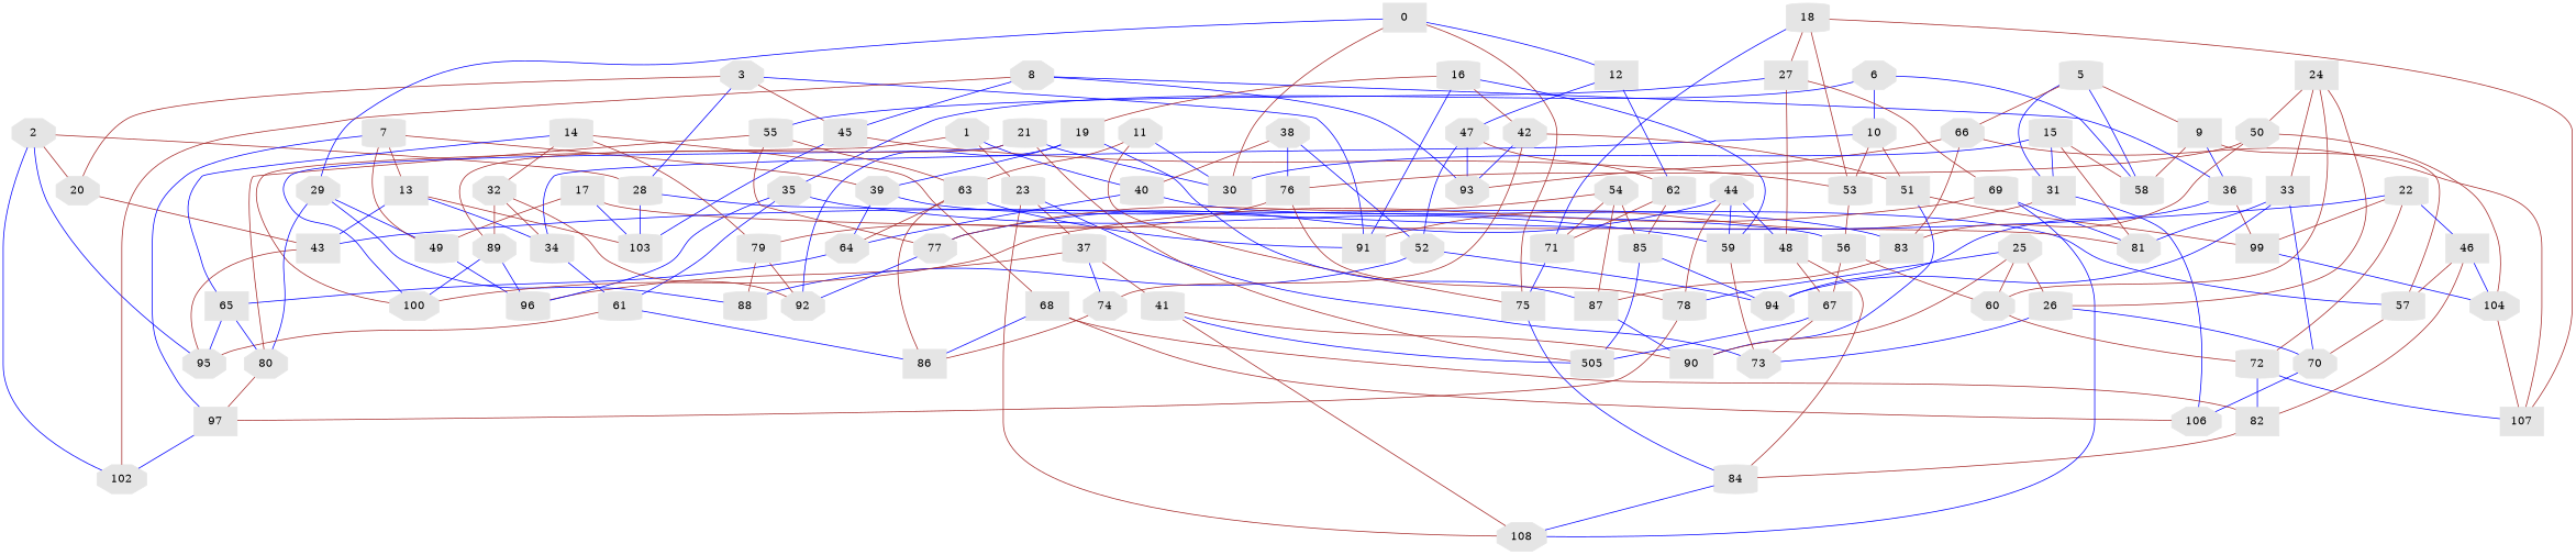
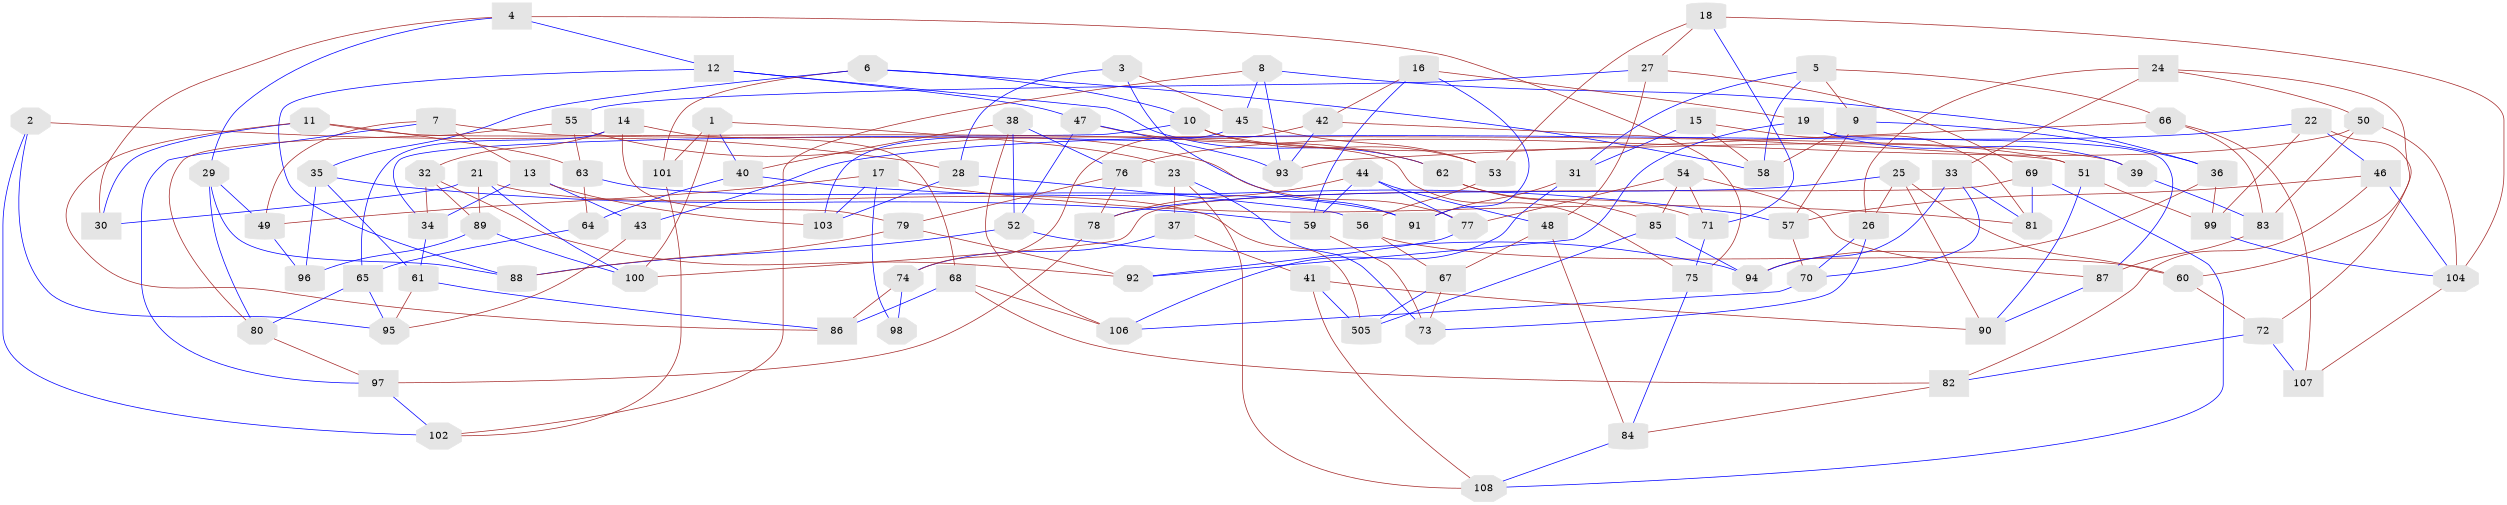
  graph {
    node [color=gray90 shape=octagon style=filled]
    edge [color=brown]
    23 [shape=cylinder]
    1
    40 [shape=cylinder]
    100
+   101 [shape=box]
    37 [shape=cylinder]
    73
    108
    57 [shape=cylinder]
    64
    102
    2
-   20
    28 [shape=cylinder]
    95
    43 [shape=box]
    103 [shape=cylinder]
    56 [shape=cylinder]
    3
    45 [shape=cylinder]
    91 [shape=box]
    53 [shape=cylinder]
-   4 [shape=box label=0]
+   4 [shape=box]
    12 [shape=box]
    29
    30 [shape=box]
    75 [shape=box]
    47
    62 [shape=cylinder]
    88 [shape=cylinder]
    49 [shape=cylinder]
    80
    84 [shape=cylinder]
    5 [shape=cylinder]
    9 [shape=box]
    31 [shape=box]
    58 [shape=cylinder]
    66
    36 [shape=cylinder]
    106
    93
    107 [shape=box]
    83 [shape=box]
    6
    10
    35
    34 [shape=cylinder]
    51 [shape=box]
    59 [shape=box]
    61 [shape=cylinder]
    96 [shape=cylinder]
    7 [shape=cylinder]
    13 [shape=box]
    39
    97 [shape=box]
    8
    99 [shape=box]
    94
    70
    90 [shape=box]
    11
    63 [shape=cylinder]
    86 [shape=box]
    52
    71 [shape=cylinder]
    85 [shape=cylinder]
    14 [shape=cylinder]
    32
    65 [shape=box]
    68 [shape=box]
    79 [shape=cylinder]
    92
    89
    82 [shape=box]
    15 [shape=cylinder]
    81
    16 [shape=cylinder]
    19 [shape=box]
    42
    87 [shape=box]
    74
    17 [shape=box]
+   98
    18 [shape=cylinder]
    27 [shape=box]
    48 [shape=box]
    55 [shape=cylinder]
    69 [shape=cylinder]
    21 [shape=cylinder]
    n90 [label=505 shape=cylinder]
    22 [shape=cylinder]
    46 [shape=box]
    72 [shape=cylinder]
    104
    41 [shape=cylinder]
    24 [shape=box]
    26 [shape=cylinder]
    33 [shape=box]
    50
    60
    76 [shape=box]
    25
    78 [shape=cylinder]
    67 [shape=box]
    77
    38
    44
    54
    23 -- 37
    23 -- 73 [color=blue]
    23 -- 108
    1 -- 23
    1 -- 40 [color=blue]
    1 -- 100
+   1 -- 101
    40 -- 57 [color=blue]
    40 -- 64 [color=blue]
-   37 -- 96
+   101 -- 102
    37 -- 74 [color=blue]
    37 -- 41
    57 -- 70
    64 -- 65 [color=blue]
    2 -- 102 [color=blue]
-   2 -- 20
    2 -- 28
    2 -- 95 [color=blue]
-   20 -- 43
    28 -- 103 [color=blue]
    28 -- 56 [color=blue]
    43 -- 95
    56 -- 60
    56 -- 67
-   3 -- 20
    3 -- 28 [color=blue]
    3 -- 45
    3 -- 91 [color=blue]
    45 -- 103 [color=blue]
    45 -- 53
    53 -- 56
    4 -- 12 [color=blue]
    4 -- 29 [color=blue]
    4 -- 30
    4 -- 75
    12 -- 47 [color=blue]
    12 -- 62 [color=blue]
+   12 -- 88 [color=blue]
    29 -- 88 [color=blue]
    29 -- 49 [color=blue]
    29 -- 80 [color=blue]
    75 -- 84 [color=blue]
    47 -- 62
    47 -- 93 [color=blue]
    47 -- 52 [color=blue]
    62 -- 71
    62 -- 85
    49 -- 96 [color=blue]
    80 -- 97
    84 -- 108 [color=blue]
    5 -- 9
    5 -- 31 [color=blue]
    5 -- 58 [color=blue]
    5 -- 66
    9 -- 57
    9 -- 58
    9 -- 36 [color=blue]
    31 -- 91
    31 -- 106 [color=blue]
    66 -- 93
    66 -- 107
    66 -- 83
    36 -- 99
-   36 -- 94 [color=blue]
+   36 -- 94
    83 -- 87
+   6 -- 101
    6 -- 58 [color=blue]
    6 -- 10 [color=blue]
    6 -- 35 [color=blue]
    10 -- 53
    10 -- 34 [color=blue]
    10 -- 51
    35 -- 59 [color=blue]
    35 -- 61 [color=blue]
    35 -- 96 [color=blue]
    34 -- 61 [color=blue]
    51 -- 99
    51 -- 90 [color=blue]
    59 -- 73
    61 -- 95
    61 -- 86 [color=blue]
    7 -- 49
    7 -- 13
    7 -- 39
    7 -- 97 [color=blue]
    13 -- 43 [color=blue]
    13 -- 103
    13 -- 34 [color=blue]
-   39 -- 64 [color=blue]
    39 -- 83 [color=blue]
    97 -- 102 [color=blue]
    8 -- 102
    8 -- 45 [color=blue]
    8 -- 36 [color=blue]
    8 -- 93 [color=blue]
    99 -- 104 [color=blue]
    70 -- 106 [color=blue]
    11 -- 30 [color=blue]
    11 -- 75
    11 -- 63
-   63 -- 86
+   11 -- 86
    63 -- 64
    63 -- 91 [color=blue]
    52 -- 88 [color=blue]
    52 -- 94 [color=blue]
    71 -- 75 [color=blue]
    85 -- 94 [color=blue]
    85 -- n90 [color=blue]
    14 -- 32
    14 -- 65 [color=blue]
    14 -- 68
    14 -- 79
    32 -- 34
    32 -- 92
    32 -- 89
    65 -- 95 [color=blue]
    65 -- 80 [color=blue]
    68 -- 106
    68 -- 86 [color=blue]
    68 -- 82
    79 -- 88
    79 -- 92
    89 -- 100 [color=blue]
    89 -- 96 [color=blue]
    82 -- 84
-   15 -- 30 [color=blue]
    15 -- 31 [color=blue]
    15 -- 58
    15 -- 81
    16 -- 91 [color=blue]
    16 -- 59 [color=blue]
    16 -- 19
    16 -- 42
    19 -- 39 [color=blue]
    19 -- 92 [color=blue]
    19 -- 87 [color=blue]
    42 -- 93 [color=blue]
    42 -- 51
    42 -- 74
    87 -- 90 [color=blue]
    74 -- 86
+   74 -- 98 [color=blue]
    17 -- 103 [color=blue]
    17 -- 49
    17 -- 81
+   17 -- 98 [color=blue]
    18 -- 53
-   18 -- 107
+   18 -- 104
    18 -- 71 [color=blue]
    18 -- 27
    27 -- 48
    27 -- 55 [color=blue]
    27 -- 69
    48 -- 84
    48 -- 67
    55 -- 80
    55 -- 63
    55 -- 77
    69 -- 100
    69 -- 108 [color=blue]
    69 -- 81 [color=blue]
    21 -- 100 [color=blue]
    21 -- 30 [color=blue]
    21 -- 89
    21 -- n90
    22 -- 43 [color=blue]
    22 -- 99
    22 -- 46 [color=blue]
    22 -- 72
    46 -- 57
    46 -- 82
    46 -- 104 [color=blue]
    72 -- 107 [color=blue]
    72 -- 82 [color=blue]
    104 -- 107
    41 -- 108
    41 -- 90
    41 -- n90 [color=blue]
    24 -- 26
    24 -- 33
    24 -- 50
    24 -- 60
    26 -- 73 [color=blue]
    26 -- 70 [color=blue]
    33 -- 94 [color=blue]
    33 -- 70 [color=blue]
    33 -- 81 [color=blue]
    50 -- 83
    50 -- 104
    50 -- 76
    60 -- 72
    76 -- 79
    76 -- 78
    25 -- 90
    25 -- 26
    25 -- 60
    25 -- 78 [color=blue]
    78 -- 97
    67 -- 73
    67 -- n90 [color=blue]
    77 -- 92 [color=blue]
    38 -- 40
+   38 -- 106
    38 -- 52 [color=blue]
    38 -- 76 [color=blue]
    44 -- 59 [color=blue]
    44 -- 48 [color=blue]
    44 -- 78
    44 -- 77 [color=blue]
    54 -- 71
    54 -- 85
    54 -- 87
    54 -- 77
  }
